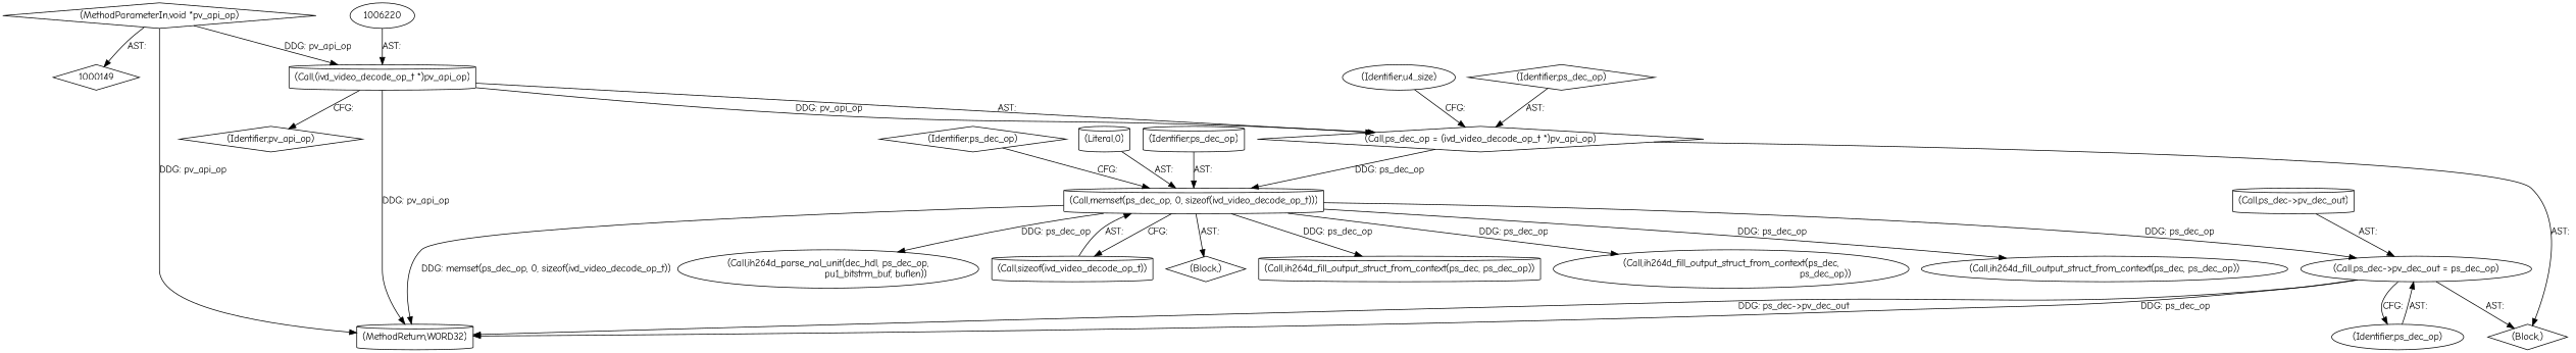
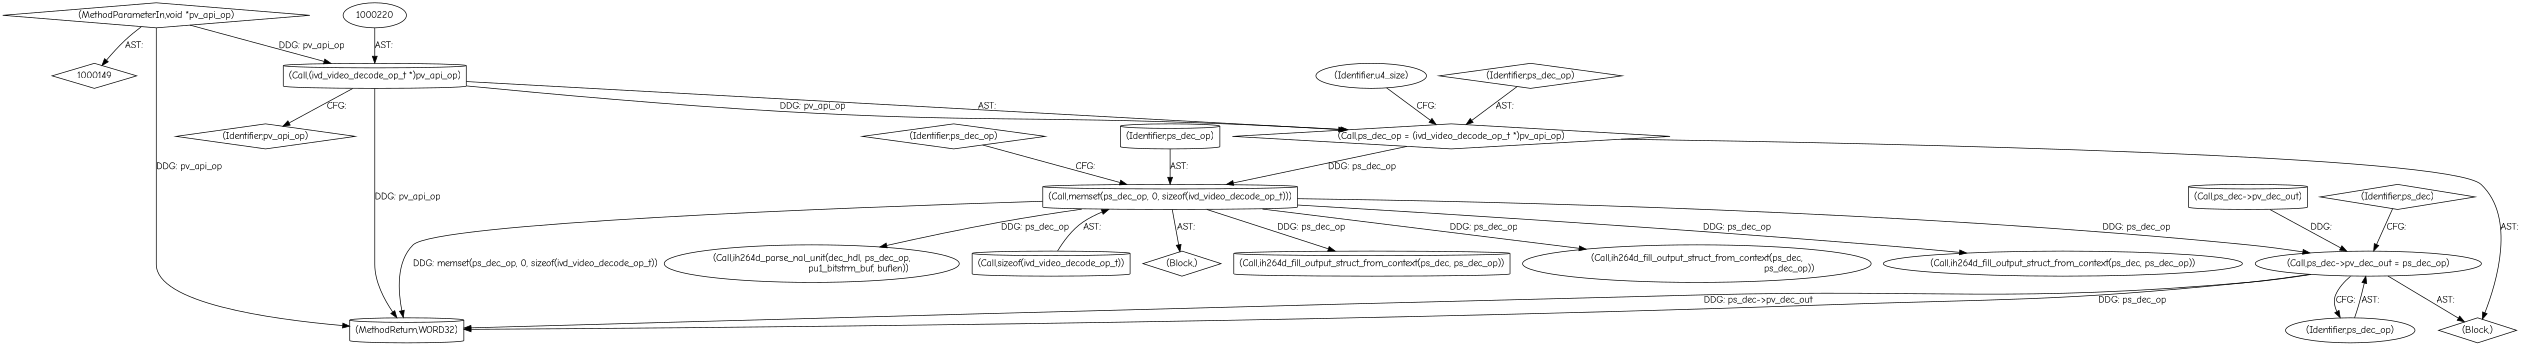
  digraph {
    fontname="Comic Neue"
    node [fontname="Comic Neue" shape=diamond]
    edge [fontname="Comic Neue"]
    n1 [label="(Call,ps_dec->pv_dec_out = ps_dec_op)" shape=ellipse]
    n2 [label="(MethodReturn,WORD32)" shape=cylinder]
    n3 [label="(Block,)"]
    n4 [label="(Identifier,ps_dec_op)" shape=ellipse]
    n5 [label="(Call,memset(ps_dec_op, 0, sizeof(ivd_video_decode_op_t)))" shape=cylinder]
    n6 [label="(Call,ih264d_fill_output_struct_from_context(ps_dec, ps_dec_op))" shape=cylinder]
    n7 [label="(Call,ih264d_fill_output_struct_from_context(ps_dec,\n                                                           ps_dec_op))" shape=ellipse]
    n8 [label="(Call,ih264d_fill_output_struct_from_context(ps_dec, ps_dec_op))" shape=ellipse]
    n9 [label="(Call,ih264d_parse_nal_unit(dec_hdl, ps_dec_op,\n                              pu1_bitstrm_buf, buflen))" shape=ellipse]
    n10 [label="(Call,sizeof(ivd_video_decode_op_t))" shape=cylinder]
    n11 [label="(Block,)"]
    n12 [label="(Call,ps_dec_op = (ivd_video_decode_op_t *)pv_api_op)"]
    n13 [label="(Call,(ivd_video_decode_op_t *)pv_api_op)" shape=cylinder]
    n14 [label="(Identifier,pv_api_op)"]
    n15 [label="(MethodParameterIn,void *pv_api_op)"]
    1000149
    n17 [label="(Identifier,ps_dec_op)"]
    n18 [label="(Identifier,ps_dec_op)" shape=cylinder]
    n19 [label="(Call,ps_dec->pv_dec_out)" shape=cylinder]
    n20 [label="(Identifier,ps_dec_op)"]
-   n21 [label="(Literal,0)" shape=cylinder]
    n22 [label="(Identifier,u4_size)" shape=ellipse]
-   1000220 [shape=ellipse label=1006220]
+   n23 [label="(Identifier,ps_dec)"]
+   1000220 [shape=ellipse]
    n1 -> n2 [label="DDG: ps_dec->pv_dec_out"]
    n1 -> n2 [label="DDG: ps_dec_op"]
    n1 -> n3 [label="AST: "]
    n1 -> n4 [label="CFG: "]
    n4 -> n1 [label="AST: "]
    n5 -> n1 [label="DDG: ps_dec_op"]
    n5 -> n2 [label="DDG: memset(ps_dec_op, 0, sizeof(ivd_video_decode_op_t))"]
    n5 -> n6 [label="DDG: ps_dec_op"]
    n5 -> n7 [label="DDG: ps_dec_op"]
    n5 -> n8 [label="DDG: ps_dec_op"]
    n5 -> n9 [label="DDG: ps_dec_op"]
-   n5 -> n10 [label="CFG: "]
    n5 -> n11 [label="AST: "]
    n10 -> n5 [label="AST: "]
    n12 -> n3 [label="AST: "]
    n12 -> n5 [label="DDG: ps_dec_op"]
    n13 -> n2 [label="DDG: pv_api_op"]
    n13 -> n12 [label="AST: "]
    n13 -> n12 [label="DDG: pv_api_op"]
    n13 -> n14 [label="CFG: "]
    n15 -> n2 [label="DDG: pv_api_op"]
    n15 -> n13 [label="DDG: pv_api_op"]
    n15 -> 1000149 [label="AST: "]
    n17 -> n12 [label="AST: "]
    n18 -> n5 [label="AST: "]
-   n19 -> n1 [label="AST: "]
+   n19 -> n1 [label="DDG: "]
    n20 -> n5 [label="CFG: "]
-   n21 -> n5 [label="AST: "]
    n22 -> n12 [label="CFG: "]
+   n23 -> n1 [label="CFG: "]
    1000220 -> n13 [label="AST: "]
  }
